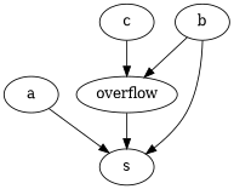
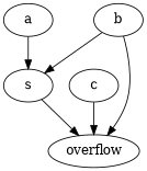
  strict digraph {
    edge [weight=1.0]
    a
    s
    c
    overflow
    b
    a -> s
-   overflow -> s
+   s -> overflow
    c -> overflow
    b -> s
    b -> overflow
  }
